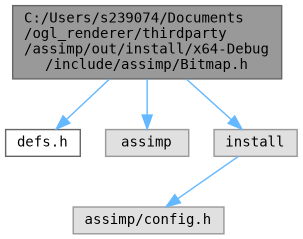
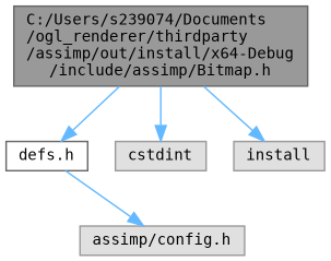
  digraph {
    node [color=grey60 fillcolor="#E0E0E0" fontname=Terminal fontsize=10 shape=box style=filled]
    edge [color=steelblue1 fontname=Terminal fontsize=10 labelfontname=Helvetica labelfontsize=10 style=solid]
    n1 [color=gray40 fillcolor=grey60 fontcolor=black height=0.2 label="C:/Users/s239074/Documents\l/ogl_renderer/thirdparty\l/assimp/out/install/x64-Debug\l/include/assimp/Bitmap.h" width=0.4]
    n2 [color=grey40 fillcolor=white height=0.2 label="defs.h" width=0.4]
-   n3 [height=0.2 label=assimp width=0.4]
+   n3 [height=0.2 label=cstdint width=0.4]
    n4 [height=0.2 label=install width=0.4]
    n5 [height=0.2 label="assimp/config.h" width=0.4]
    n1 -> n2
    n1 -> n3
    n1 -> n4
-   n4 -> n5
+   n2 -> n5
  }
